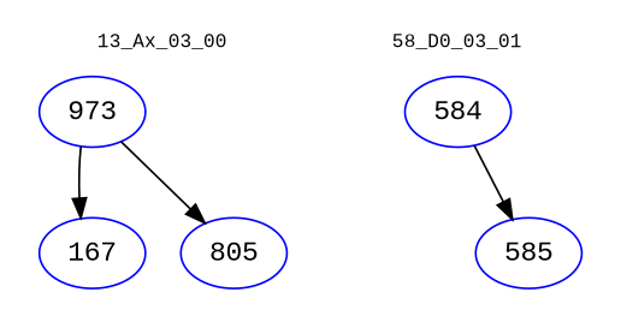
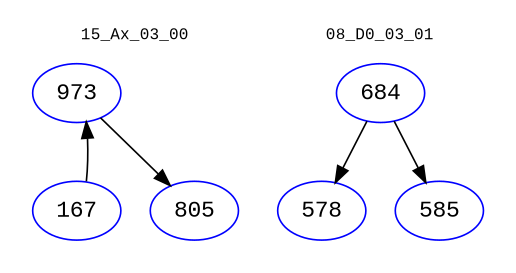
  digraph {
    fontname="Liberation Mono"
    node [color=blue fontname="Liberation Mono"]
    edge [color=black fontname="Liberation Mono"]
    n1 [label=973]
    n2 [label=167]
    n3 [label=805]
-   n4 [label=584]
+   n4 [label=684]
+   n5 [label=578]
    n6 [label=585]
    subgraph cluster_1 {
      color=white
      fontsize=10
-     label="13_Ax_03_00"
+     label="15_Ax_03_00"
      n1
      n2
      n3
    }
    subgraph cluster_2 {
      color=white
      fontsize=10
-     label="58_D0_03_01"
+     label="08_D0_03_01"
      n4
+     n5
      n6
    }
-   n1 -> n2
+   n2 -> n1
    n1 -> n3
+   n4 -> n5
    n4 -> n6
  }
